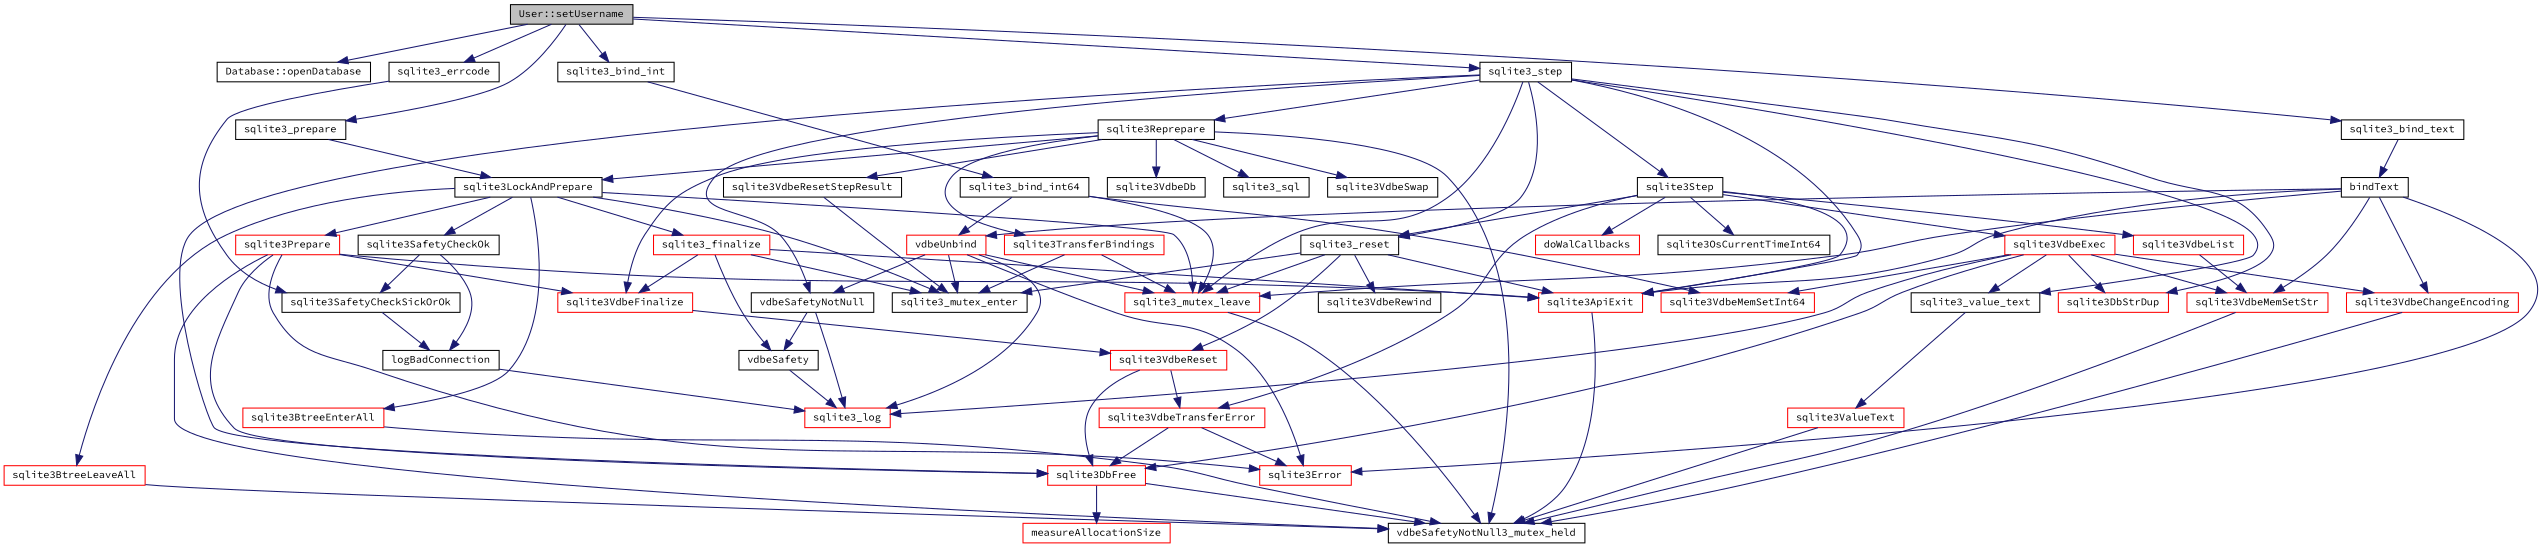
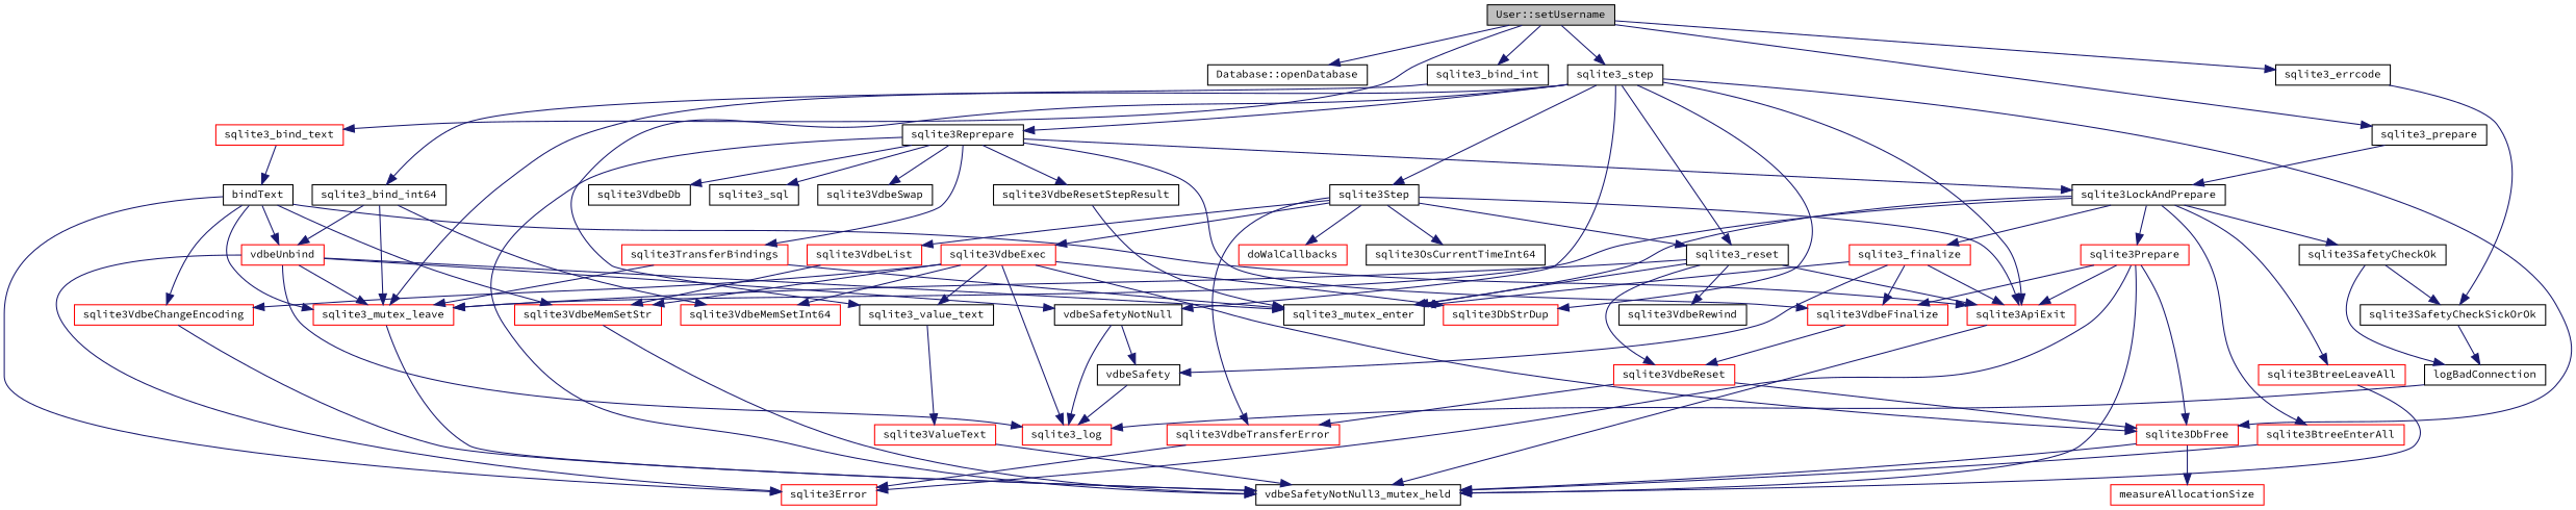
  digraph {
    fontname="Source Code Pro"
    rankdir=TB
    node [color=black fillcolor=white fontname="Source Code Pro" fontsize=10 shape=record style=filled]
    edge [color=midnightblue fontname="Source Code Pro" fontsize=10 labelfontname=FreeSans labelfontsize=10 style=solid]
    n1 [fillcolor=grey75 fontcolor=black height=0.2 label="User::setUsername" width=0.4]
    n2 [height=0.2 label="Database::openDatabase" width=0.4]
    n3 [height=0.2 label=sqlite3_prepare width=0.4]
    n4 [height=0.2 label=sqlite3_errcode width=0.4]
-   n5 [height=0.2 label=sqlite3_bind_text width=0.4]
+   n5 [color=red height=0.2 label=sqlite3_bind_text width=0.4]
    n6 [height=0.2 label=sqlite3_bind_int width=0.4]
    n7 [height=0.2 label=sqlite3_step width=0.4]
    n8 [height=0.2 label=sqlite3LockAndPrepare width=0.4]
    n9 [height=0.2 label=sqlite3SafetyCheckSickOrOk width=0.4]
    n10 [height=0.2 label=bindText width=0.4]
    n11 [height=0.2 label=sqlite3_bind_int64 width=0.4]
    n12 [color=red height=0.2 label=sqlite3_mutex_leave width=0.4]
    n13 [color=red height=0.2 label=sqlite3ApiExit width=0.4]
    n14 [color=red height=0.2 label=sqlite3DbFree width=0.4]
    n15 [height=0.2 label=vdbeSafetyNotNull width=0.4]
    n16 [height=0.2 label=sqlite3Step width=0.4]
    n17 [height=0.2 label=sqlite3_reset width=0.4]
    n18 [height=0.2 label=sqlite3_value_text width=0.4]
    n19 [color=red height=0.2 label=sqlite3DbStrDup width=0.4]
    n20 [height=0.2 label=sqlite3Reprepare width=0.4]
    n21 [height=0.2 label=sqlite3SafetyCheckOk width=0.4]
    n22 [height=0.2 label=sqlite3_mutex_enter width=0.4]
    n23 [color=red height=0.2 label=sqlite3BtreeEnterAll width=0.4]
    n24 [color=red height=0.2 label=sqlite3Prepare width=0.4]
    n25 [color=red height=0.2 label=sqlite3_finalize width=0.4]
    n26 [color=red height=0.2 label=sqlite3BtreeLeaveAll width=0.4]
    n27 [height=0.2 label=logBadConnection width=0.4]
    n28 [height=0.2 label=vdbeSafetyNotNull3_mutex_held width=0.4]
    n29 [color=red height=0.2 label=sqlite3VdbeFinalize width=0.4]
    n30 [color=red height=0.2 label=sqlite3Error width=0.4]
    n31 [height=0.2 label=vdbeSafety width=0.4]
    n32 [color=red height=0.2 label=sqlite3_log width=0.4]
    n33 [color=red height=0.2 label=measureAllocationSize width=0.4]
    n34 [color=red height=0.2 label=sqlite3VdbeReset width=0.4]
    n35 [color=red height=0.2 label=sqlite3VdbeTransferError width=0.4]
    n36 [color=red height=0.2 label=vdbeUnbind width=0.4]
    n37 [color=red height=0.2 label=sqlite3VdbeMemSetStr width=0.4]
    n38 [color=red height=0.2 label=sqlite3VdbeChangeEncoding width=0.4]
    n39 [color=red height=0.2 label=sqlite3VdbeMemSetInt64 width=0.4]
    n40 [height=0.2 label=sqlite3OsCurrentTimeInt64 width=0.4]
    n41 [color=red height=0.2 label=sqlite3VdbeList width=0.4]
    n42 [color=red height=0.2 label=sqlite3VdbeExec width=0.4]
    n43 [color=red height=0.2 label=doWalCallbacks width=0.4]
    n44 [height=0.2 label=sqlite3VdbeRewind width=0.4]
    n45 [color=red height=0.2 label=sqlite3ValueText width=0.4]
    n46 [height=0.2 label=sqlite3VdbeDb width=0.4]
    n47 [height=0.2 label=sqlite3_sql width=0.4]
    n48 [height=0.2 label=sqlite3VdbeSwap width=0.4]
    n49 [color=red height=0.2 label=sqlite3TransferBindings width=0.4]
    n50 [height=0.2 label=sqlite3VdbeResetStepResult width=0.4]
    n1 -> n2
    n1 -> n3
    n1 -> n4
    n1 -> n5
    n1 -> n6
    n1 -> n7
    n3 -> n8
    n4 -> n9
    n5 -> n10
    n6 -> n11
    n7 -> n12
    n7 -> n13
    n7 -> n14
    n7 -> n15
    n7 -> n16
    n7 -> n17
    n7 -> n18
    n7 -> n19
    n7 -> n20
    n8 -> n12
    n8 -> n21
    n8 -> n22
    n8 -> n23
    n8 -> n24
    n8 -> n25
    n8 -> n26
    n9 -> n27
    n10 -> n12
    n10 -> n13
    n10 -> n30
    n10 -> n36
    n10 -> n37
    n10 -> n38
    n11 -> n12
    n11 -> n36
    n11 -> n39
    n12 -> n28
    n13 -> n28
    n14 -> n28
    n14 -> n33
    n15 -> n31
    n15 -> n32
    n16 -> n13
    n16 -> n17
    n16 -> n35
    n16 -> n40
    n16 -> n41
    n16 -> n42
    n16 -> n43
    n17 -> n12
    n17 -> n13
    n17 -> n22
    n17 -> n34
    n17 -> n44
    n18 -> n45
    n20 -> n8
    n20 -> n28
    n20 -> n29
    n20 -> n46
    n20 -> n47
    n20 -> n48
    n20 -> n49
    n20 -> n50
    n21 -> n9
    n21 -> n27
    n23 -> n28
    n24 -> n13
    n24 -> n14
    n24 -> n28
    n24 -> n29
    n24 -> n30
    n25 -> n13
    n25 -> n22
    n25 -> n29
    n25 -> n31
    n26 -> n28
    n27 -> n32
    n29 -> n34
    n31 -> n32
    n34 -> n14
    n34 -> n35
-   n35 -> n14
    n35 -> n30
    n36 -> n12
    n36 -> n15
    n36 -> n22
    n36 -> n30
    n36 -> n32
    n37 -> n28
    n38 -> n28
    n41 -> n37
    n42 -> n14
    n42 -> n18
    n42 -> n19
    n42 -> n32
    n42 -> n37
    n42 -> n38
    n42 -> n39
    n45 -> n28
    n49 -> n12
    n49 -> n22
    n50 -> n22
  }
